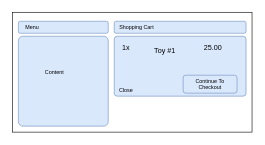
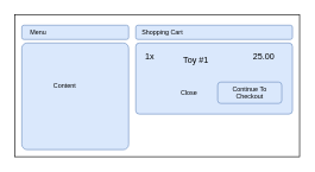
  <mxCell id="0" />
  <mxCell id="1" parent="0" />
  <mxCell id="2" value="" style="rounded=0;whiteSpace=wrap;html=1;" vertex="1" parent="1"><mxGeometry x="20" y="20" width="400" height="200" as="geometry" /></mxCell>
  <mxCell id="3" value="" style="rounded=1;whiteSpace=wrap;html=1;fontSize=10;fillStyle=solid;fillColor=#dae8fc;strokeColor=#6c8ebf;rotation=0;spacing=2;strokeWidth=1;arcSize=5;" vertex="1" parent="1"><mxGeometry x="30" y="60" width="150" height="150" as="geometry" /></mxCell>
  <mxCell id="4" value="" style="rounded=1;whiteSpace=wrap;html=1;fontSize=10;fillStyle=solid;fillColor=#dae8fc;strokeColor=#6c8ebf;rotation=0;spacing=2;strokeWidth=1;arcSize=5;" vertex="1" parent="1"><mxGeometry x="190" y="60" width="220" height="100" as="geometry" /></mxCell>
  <mxCell id="5" value="" style="rounded=1;whiteSpace=wrap;html=1;fontSize=10;fillStyle=solid;fillColor=#dae8fc;strokeColor=#6c8ebf;" vertex="1" parent="1"><mxGeometry x="190" y="35" width="220" height="20" as="geometry" /></mxCell>
  <mxCell id="6" value="&lt;div align=&quot;left&quot;&gt;Toy #1&lt;/div&gt;" style="text;html=1;strokeColor=none;fillColor=none;align=left;verticalAlign=middle;whiteSpace=wrap;rounded=0;" vertex="1" parent="1"><mxGeometry x="255" y="75" width="55" height="20" as="geometry" /></mxCell>
  <mxCell id="7" value="1x" style="text;html=1;strokeColor=none;fillColor=none;align=center;verticalAlign=middle;whiteSpace=wrap;rounded=0;" vertex="1" parent="1"><mxGeometry x="195" y="70" width="30" height="20" as="geometry" /></mxCell>
- <mxCell id="8" value="25.00" style="text;html=1;strokeColor=none;fillColor=none;align=center;verticalAlign=middle;whiteSpace=wrap;rounded=0;" vertex="1" parent="1"><mxGeometry x="330" y="70" width="50" height="20" as="geometry" /></mxCell>
- <mxCell id="9" value="Continue To Checkout" style="text;html=1;strokeColor=#6c8ebf;fillColor=#dae8fc;align=center;verticalAlign=middle;whiteSpace=wrap;rounded=1;fontSize=9;" vertex="1" parent="1"><mxGeometry x="305" y="125" width="90" height="30" as="geometry" /></mxCell>
+ <mxCell id="8" value="25.00" style="text;html=1;strokeColor=none;fillColor=none;align=center;verticalAlign=middle;whiteSpace=wrap;rounded=0;" vertex="1" parent="1"><mxGeometry x="345" y="70" width="50" height="20" as="geometry" /></mxCell>
+ <mxCell id="9" value="Continue To Checkout" style="text;html=1;strokeColor=#6c8ebf;fillColor=#dae8fc;align=center;verticalAlign=middle;whiteSpace=wrap;rounded=1;fontSize=9;" vertex="1" parent="1"><mxGeometry x="305" y="115" width="90" height="30" as="geometry" /></mxCell>
  <mxCell id="10" value="Shopping Cart" style="text;html=1;strokeColor=none;fillColor=none;align=center;verticalAlign=middle;whiteSpace=wrap;rounded=0;fontSize=9;" vertex="1" parent="1"><mxGeometry x="190" y="30" width="75" height="30" as="geometry" /></mxCell>
  <mxCell id="11" value="" style="rounded=1;whiteSpace=wrap;html=1;fontSize=10;fillStyle=solid;fillColor=#dae8fc;strokeColor=#6c8ebf;" vertex="1" parent="1"><mxGeometry x="30" y="35" width="150" height="20" as="geometry" /></mxCell>
  <mxCell id="12" value="&lt;div align=&quot;left&quot;&gt;Menu&lt;/div&gt;" style="text;html=1;strokeColor=none;fillColor=none;align=left;verticalAlign=middle;whiteSpace=wrap;rounded=0;fontSize=9;" vertex="1" parent="1"><mxGeometry x="40" y="30" width="75" height="30" as="geometry" /></mxCell>
  <mxCell id="13" value="&lt;div align=&quot;center&quot;&gt;Content&lt;/div&gt;" style="text;html=1;strokeColor=none;fillColor=none;align=center;verticalAlign=middle;whiteSpace=wrap;rounded=0;fontSize=9;" vertex="1" parent="1"><mxGeometry x="52.5" y="105" width="75" height="30" as="geometry" /></mxCell>
- <mxCell id="14" value="&lt;div&gt;Close&lt;/div&gt;" style="text;html=1;strokeColor=none;fillColor=none;align=center;verticalAlign=middle;whiteSpace=wrap;rounded=0;fontSize=9;" vertex="1" parent="1"><mxGeometry x="190" y="140" width="40" height="20" as="geometry" /></mxCell>
+ <mxCell id="14" value="&lt;div&gt;Close&lt;/div&gt;" style="text;html=1;strokeColor=none;fillColor=none;align=center;verticalAlign=middle;whiteSpace=wrap;rounded=0;fontSize=9;" vertex="1" parent="1"><mxGeometry x="245" y="120" width="40" height="20" as="geometry" /></mxCell>
